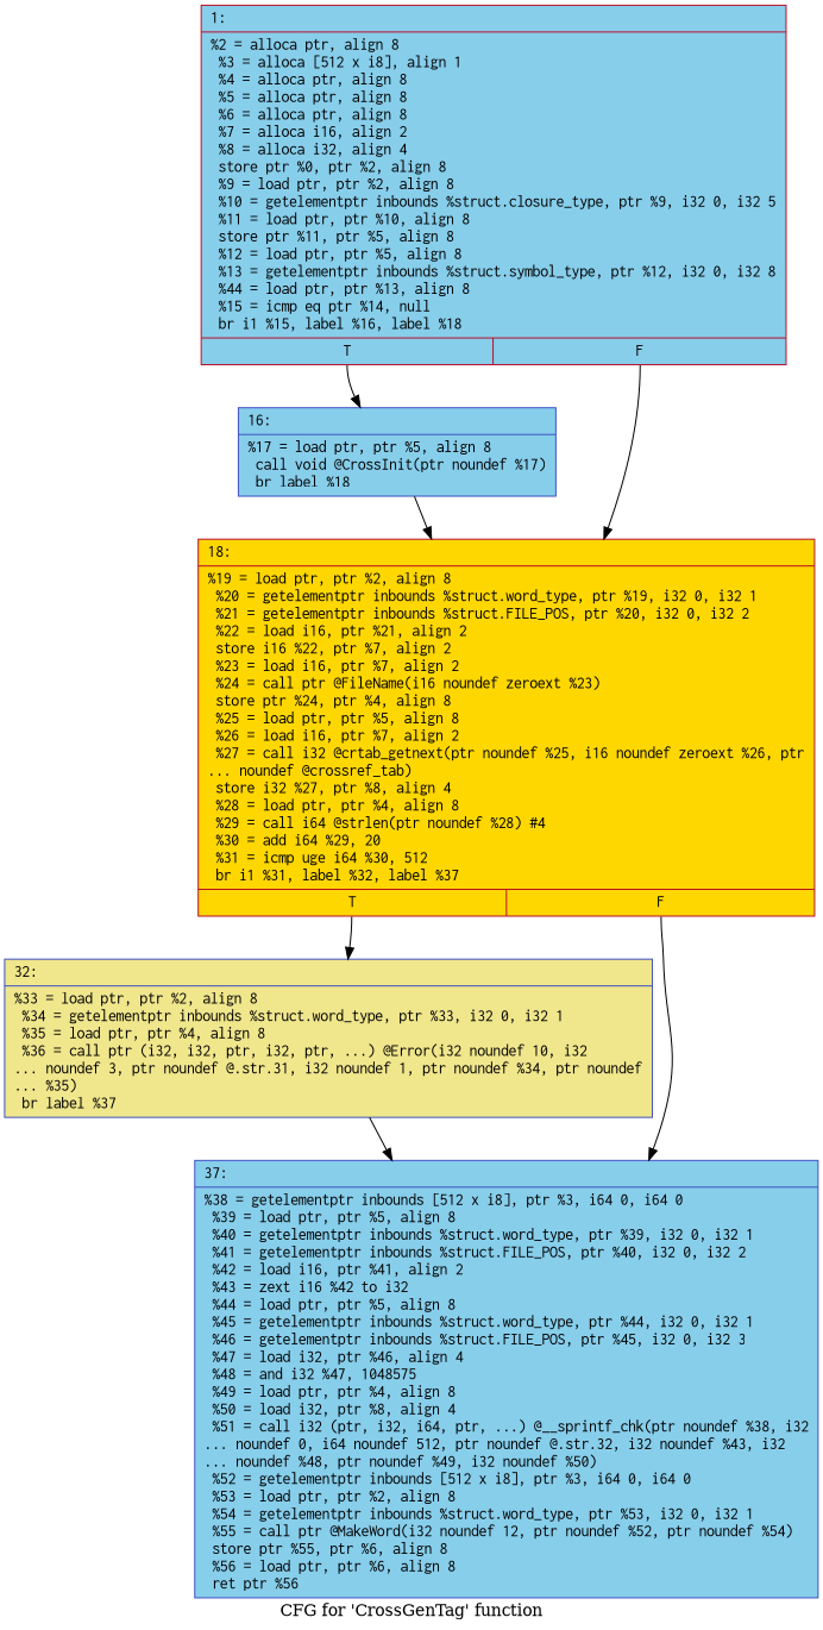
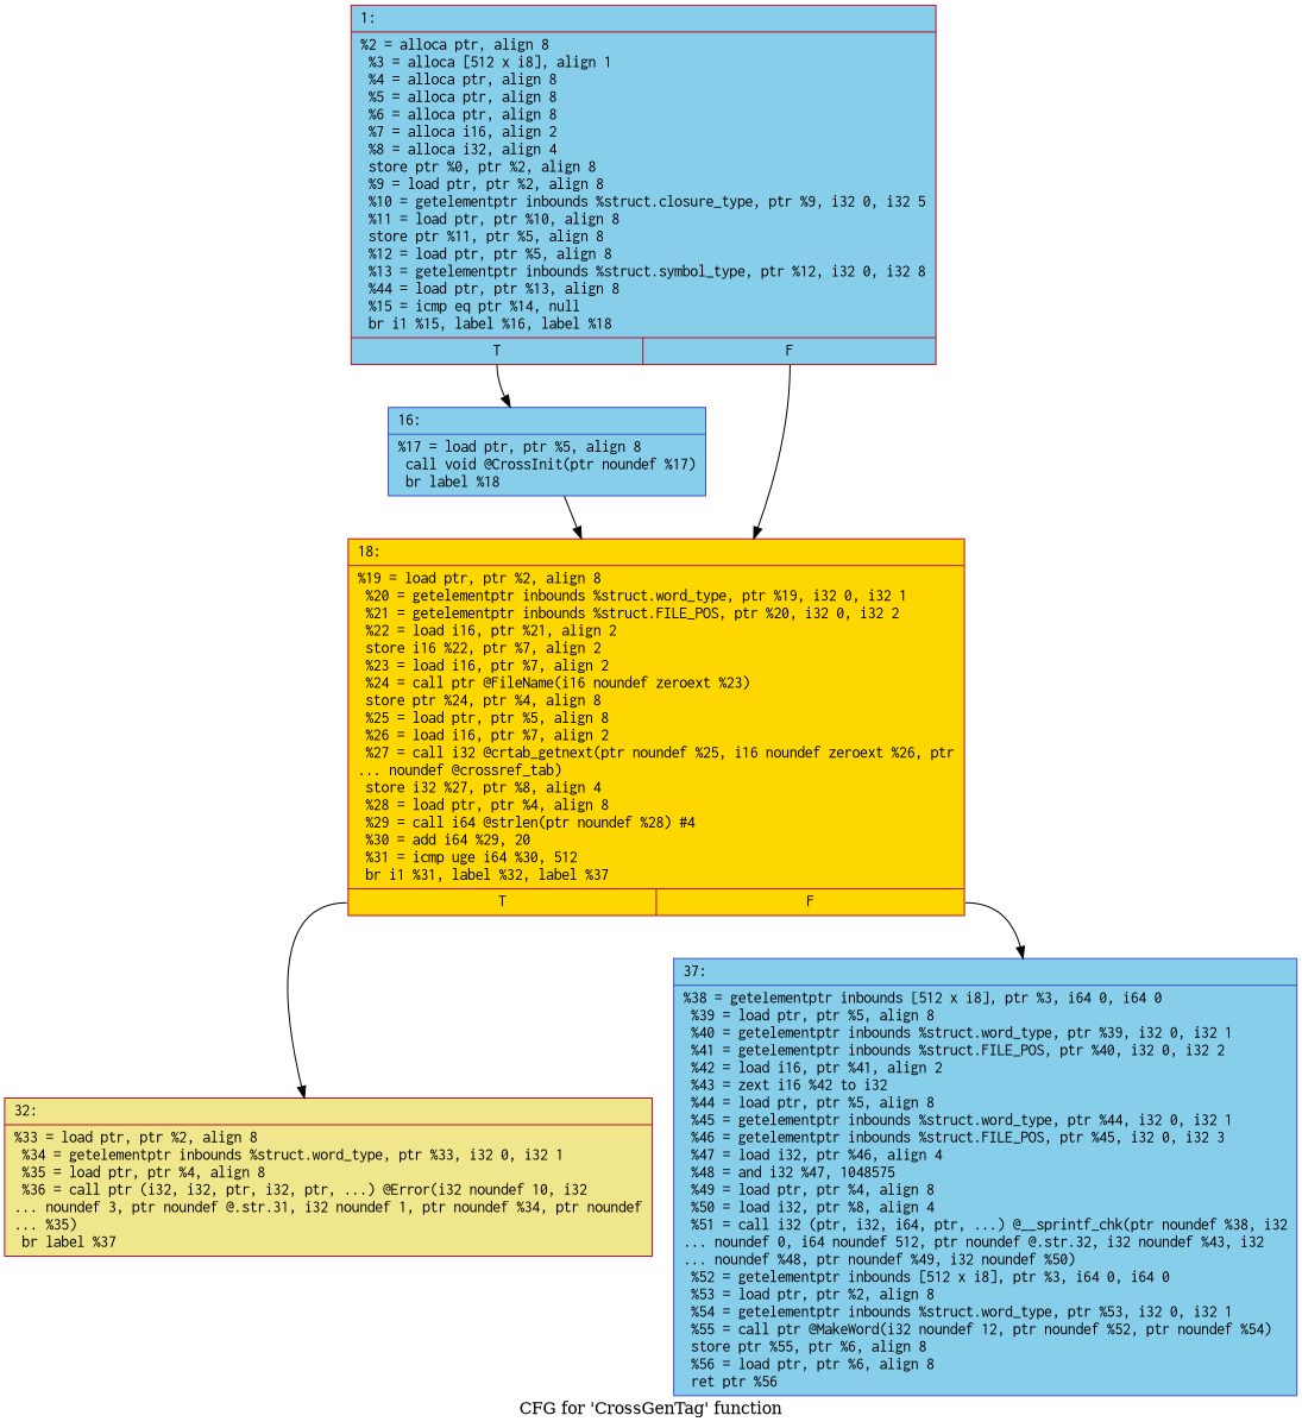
  digraph {
    label="CFG for 'CrossGenTag' function"
    node [color="#3d50c3ff" fillcolor=skyblue fontname=Courier shape=record style=filled]
    n1 [color="#b70d28ff" label="{1:\l|  %2 = alloca ptr, align 8\l  %3 = alloca [512 x i8], align 1\l  %4 = alloca ptr, align 8\l  %5 = alloca ptr, align 8\l  %6 = alloca ptr, align 8\l  %7 = alloca i16, align 2\l  %8 = alloca i32, align 4\l  store ptr %0, ptr %2, align 8\l  %9 = load ptr, ptr %2, align 8\l  %10 = getelementptr inbounds %struct.closure_type, ptr %9, i32 0, i32 5\l  %11 = load ptr, ptr %10, align 8\l  store ptr %11, ptr %5, align 8\l  %12 = load ptr, ptr %5, align 8\l  %13 = getelementptr inbounds %struct.symbol_type, ptr %12, i32 0, i32 8\l  %44 = load ptr, ptr %13, align 8\l  %15 = icmp eq ptr %14, null\l  br i1 %15, label %16, label %18\l|{<s0>T|<s1>F}}"]
    n2 [label="{16:\l|  %17 = load ptr, ptr %5, align 8\l  call void @CrossInit(ptr noundef %17)\l  br label %18\l}"]
    n3 [color="#b70d28ff" fillcolor=gold label="{18:\l|  %19 = load ptr, ptr %2, align 8\l  %20 = getelementptr inbounds %struct.word_type, ptr %19, i32 0, i32 1\l  %21 = getelementptr inbounds %struct.FILE_POS, ptr %20, i32 0, i32 2\l  %22 = load i16, ptr %21, align 2\l  store i16 %22, ptr %7, align 2\l  %23 = load i16, ptr %7, align 2\l  %24 = call ptr @FileName(i16 noundef zeroext %23)\l  store ptr %24, ptr %4, align 8\l  %25 = load ptr, ptr %5, align 8\l  %26 = load i16, ptr %7, align 2\l  %27 = call i32 @crtab_getnext(ptr noundef %25, i16 noundef zeroext %26, ptr\l... noundef @crossref_tab)\l  store i32 %27, ptr %8, align 4\l  %28 = load ptr, ptr %4, align 8\l  %29 = call i64 @strlen(ptr noundef %28) #4\l  %30 = add i64 %29, 20\l  %31 = icmp uge i64 %30, 512\l  br i1 %31, label %32, label %37\l|{<s0>T|<s1>F}}"]
-   n4 [fillcolor=khaki label="{32:\l|  %33 = load ptr, ptr %2, align 8\l  %34 = getelementptr inbounds %struct.word_type, ptr %33, i32 0, i32 1\l  %35 = load ptr, ptr %4, align 8\l  %36 = call ptr (i32, i32, ptr, i32, ptr, ...) @Error(i32 noundef 10, i32\l... noundef 3, ptr noundef @.str.31, i32 noundef 1, ptr noundef %34, ptr noundef\l... %35)\l  br label %37\l}"]
+   n4 [color="#b70d28ff" fillcolor=khaki label="{32:\l|  %33 = load ptr, ptr %2, align 8\l  %34 = getelementptr inbounds %struct.word_type, ptr %33, i32 0, i32 1\l  %35 = load ptr, ptr %4, align 8\l  %36 = call ptr (i32, i32, ptr, i32, ptr, ...) @Error(i32 noundef 10, i32\l... noundef 3, ptr noundef @.str.31, i32 noundef 1, ptr noundef %34, ptr noundef\l... %35)\l  br label %37\l}"]
    n5 [label="{37:\l|  %38 = getelementptr inbounds [512 x i8], ptr %3, i64 0, i64 0\l  %39 = load ptr, ptr %5, align 8\l  %40 = getelementptr inbounds %struct.word_type, ptr %39, i32 0, i32 1\l  %41 = getelementptr inbounds %struct.FILE_POS, ptr %40, i32 0, i32 2\l  %42 = load i16, ptr %41, align 2\l  %43 = zext i16 %42 to i32\l  %44 = load ptr, ptr %5, align 8\l  %45 = getelementptr inbounds %struct.word_type, ptr %44, i32 0, i32 1\l  %46 = getelementptr inbounds %struct.FILE_POS, ptr %45, i32 0, i32 3\l  %47 = load i32, ptr %46, align 4\l  %48 = and i32 %47, 1048575\l  %49 = load ptr, ptr %4, align 8\l  %50 = load i32, ptr %8, align 4\l  %51 = call i32 (ptr, i32, i64, ptr, ...) @__sprintf_chk(ptr noundef %38, i32\l... noundef 0, i64 noundef 512, ptr noundef @.str.32, i32 noundef %43, i32\l... noundef %48, ptr noundef %49, i32 noundef %50)\l  %52 = getelementptr inbounds [512 x i8], ptr %3, i64 0, i64 0\l  %53 = load ptr, ptr %2, align 8\l  %54 = getelementptr inbounds %struct.word_type, ptr %53, i32 0, i32 1\l  %55 = call ptr @MakeWord(i32 noundef 12, ptr noundef %52, ptr noundef %54)\l  store ptr %55, ptr %6, align 8\l  %56 = load ptr, ptr %6, align 8\l  ret ptr %56\l}"]
    n1 -> n2 [tailport=s0]
    n1 -> n3 [tailport=s1]
    n2 -> n3
    n3 -> n4 [tailport=s0]
    n3 -> n5 [tailport=s1]
-   n4 -> n5
  }
